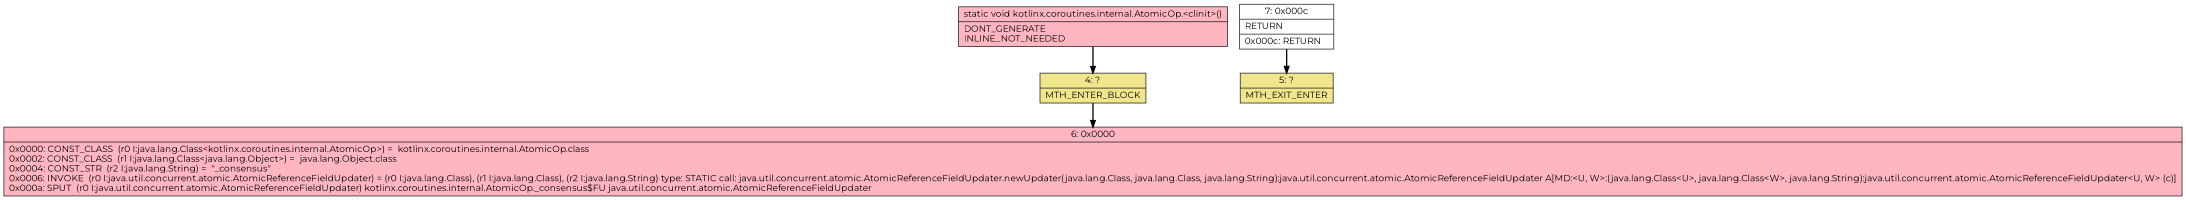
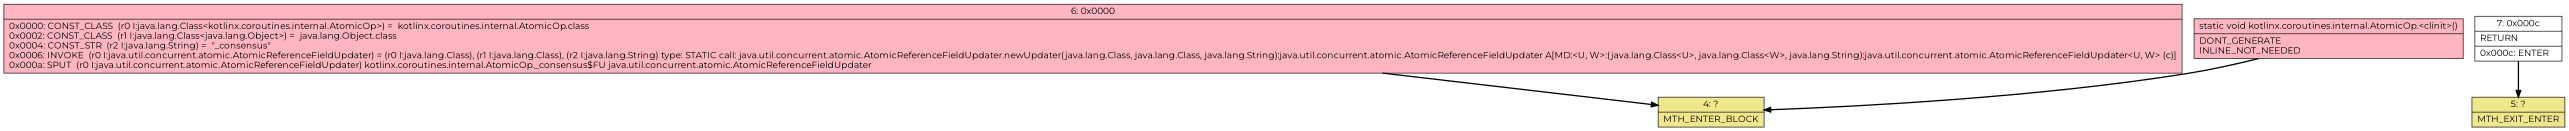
  digraph {
    fontname=Montserrat
    node [fillcolor=khaki fontname=Montserrat shape=record style=filled]
    edge [fontname=Montserrat style=bold]
    n1 [label="{4\:\ ?|MTH_ENTER_BLOCK\l}"]
    n2 [fillcolor=lightpink label="{6\:\ 0x0000|0x0000: CONST_CLASS  (r0 I:java.lang.Class\<kotlinx.coroutines.internal.AtomicOp\>) =  kotlinx.coroutines.internal.AtomicOp.class \l0x0002: CONST_CLASS  (r1 I:java.lang.Class\<java.lang.Object\>) =  java.lang.Object.class \l0x0004: CONST_STR  (r2 I:java.lang.String) =  \"_consensus\" \l0x0006: INVOKE  (r0 I:java.util.concurrent.atomic.AtomicReferenceFieldUpdater) = (r0 I:java.lang.Class), (r1 I:java.lang.Class), (r2 I:java.lang.String) type: STATIC call: java.util.concurrent.atomic.AtomicReferenceFieldUpdater.newUpdater(java.lang.Class, java.lang.Class, java.lang.String):java.util.concurrent.atomic.AtomicReferenceFieldUpdater A[MD:\<U, W\>:(java.lang.Class\<U\>, java.lang.Class\<W\>, java.lang.String):java.util.concurrent.atomic.AtomicReferenceFieldUpdater\<U, W\> (c)]\l0x000a: SPUT  (r0 I:java.util.concurrent.atomic.AtomicReferenceFieldUpdater) kotlinx.coroutines.internal.AtomicOp._consensus$FU java.util.concurrent.atomic.AtomicReferenceFieldUpdater \l}"]
-   n3 [fillcolor=white label="{7\:\ 0x000c|RETURN\l|0x000c: RETURN   \l}"]
+   n3 [fillcolor=white label="{7\:\ 0x000c|RETURN\l|0x000c: ENTER   \l}"]
    n4 [label="{5\:\ ?|MTH_EXIT_ENTER\l}"]
    n5 [fillcolor=lightpink label="{static void kotlinx.coroutines.internal.AtomicOp.\<clinit\>()  | DONT_GENERATE\lINLINE_NOT_NEEDED\l}"]
-   n1 -> n2
+   n2 -> n1
    n3 -> n4
    n5 -> n1
  }
